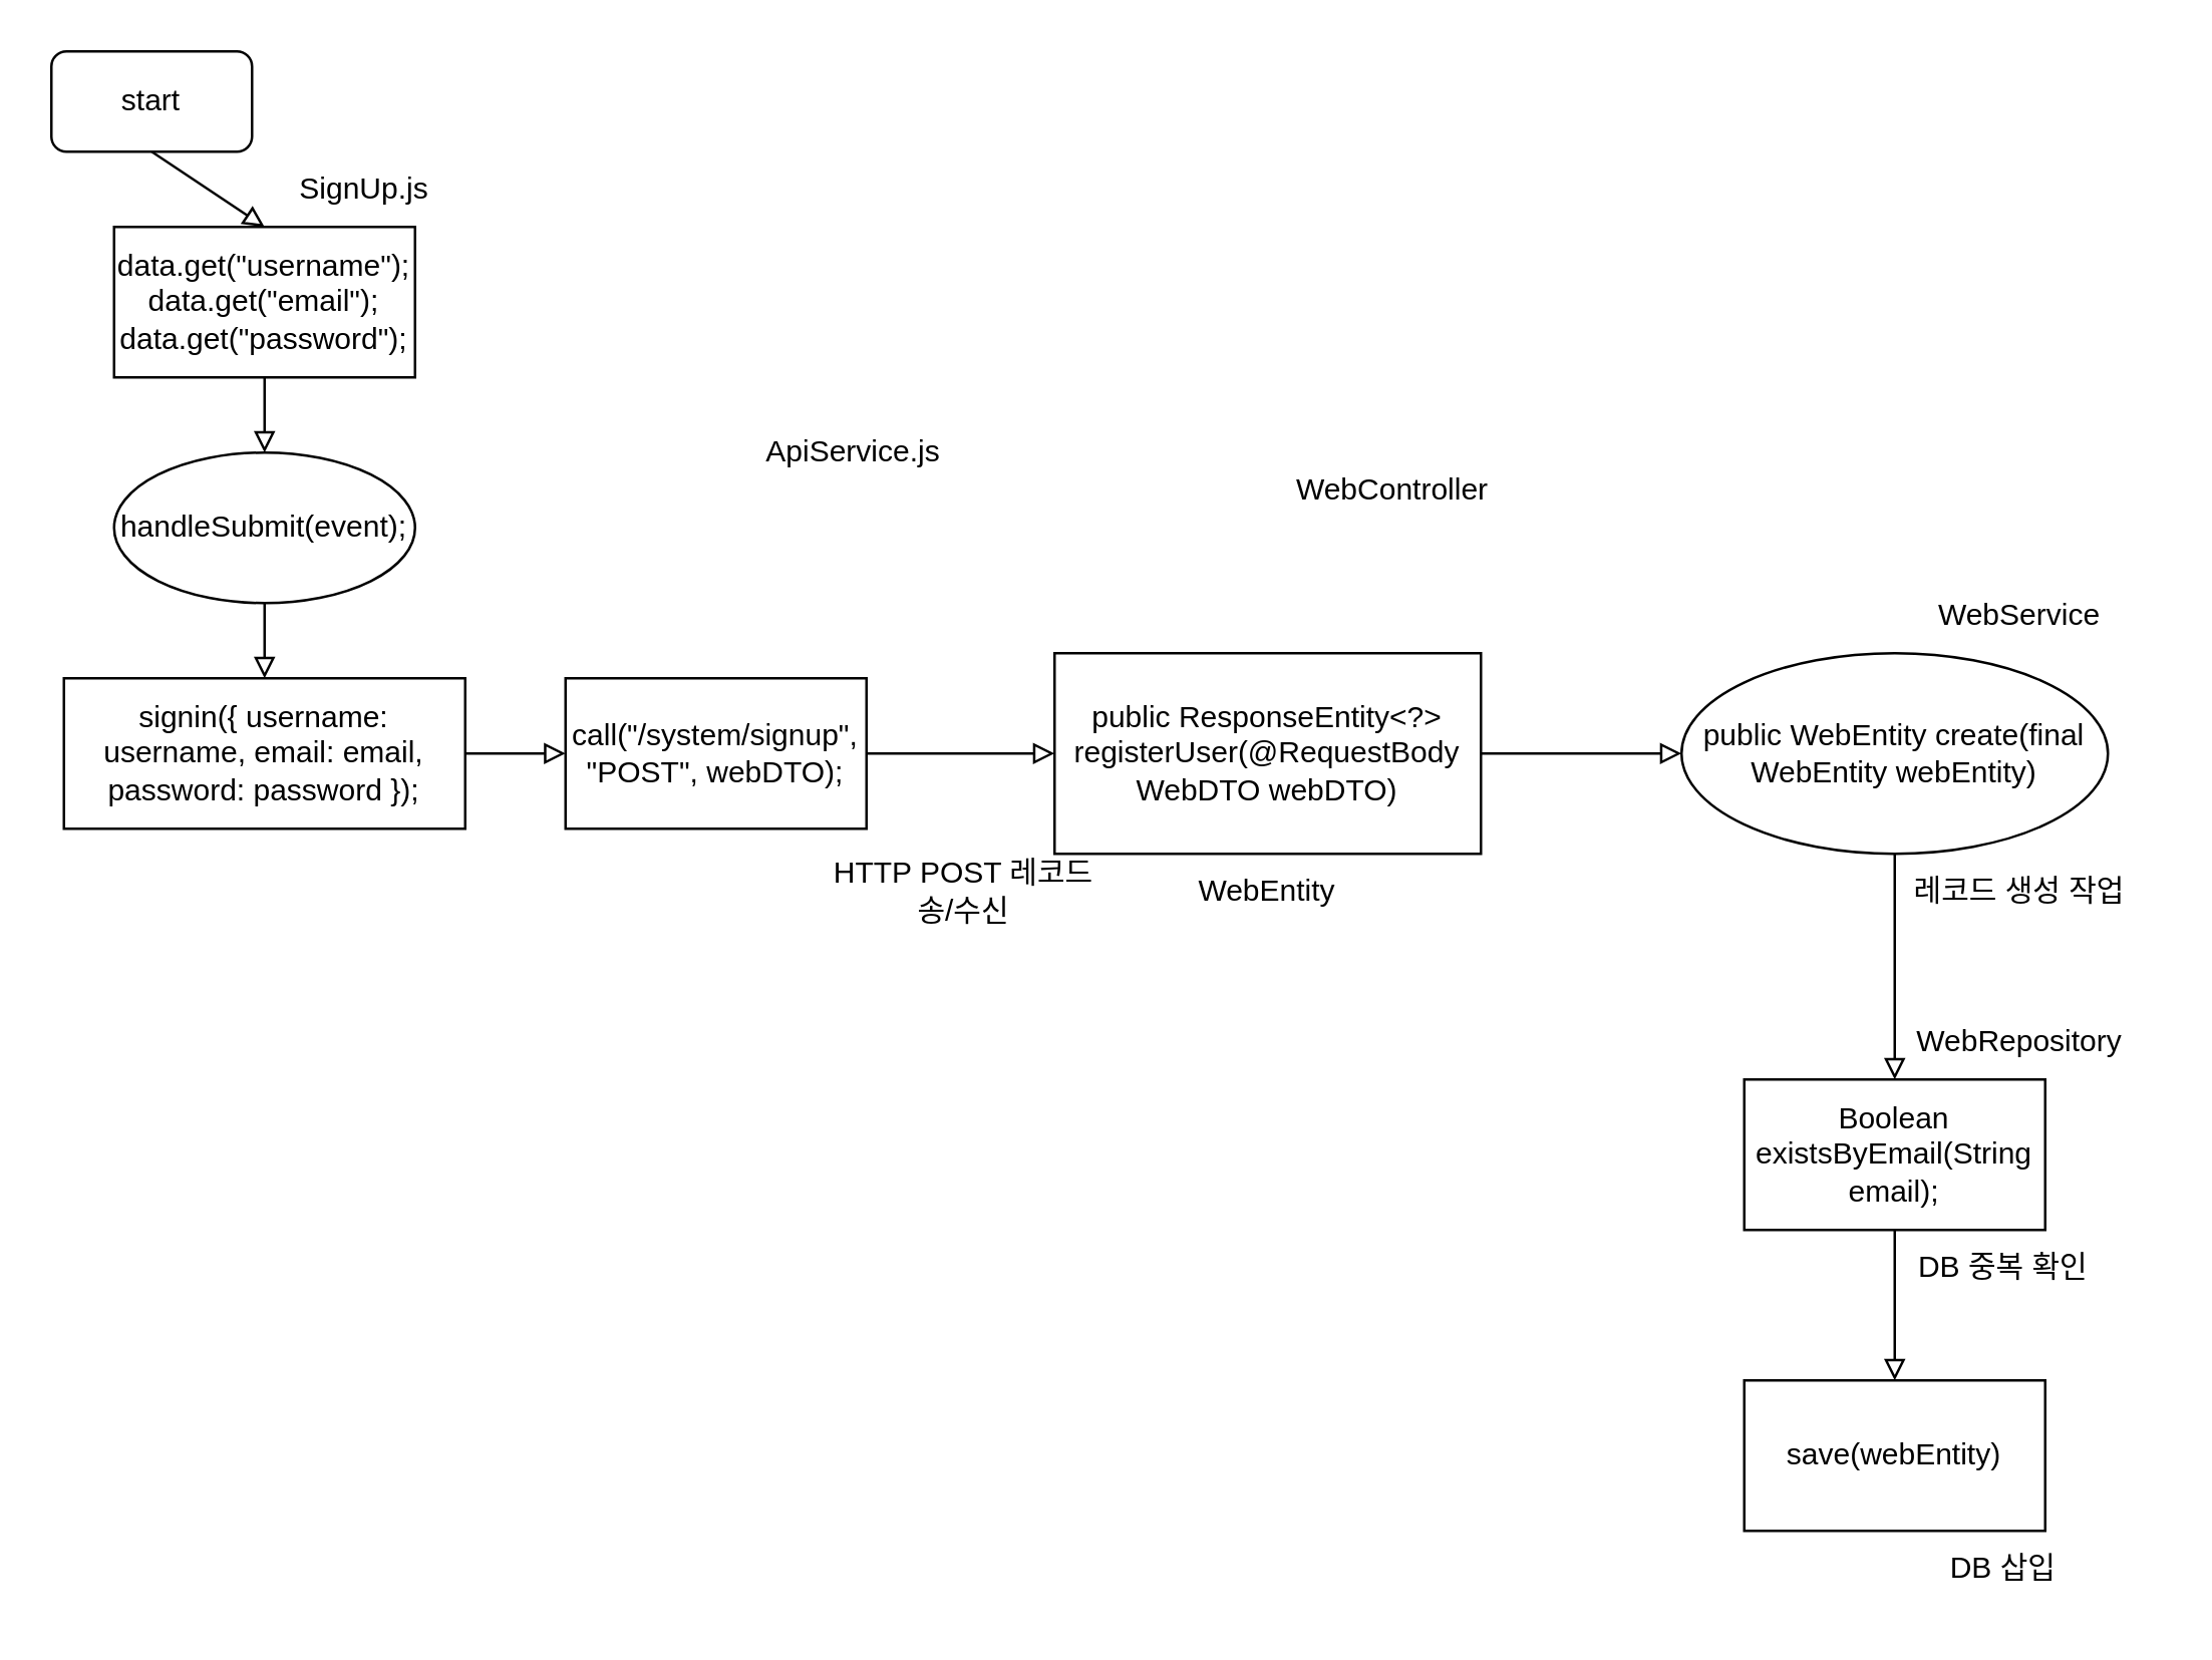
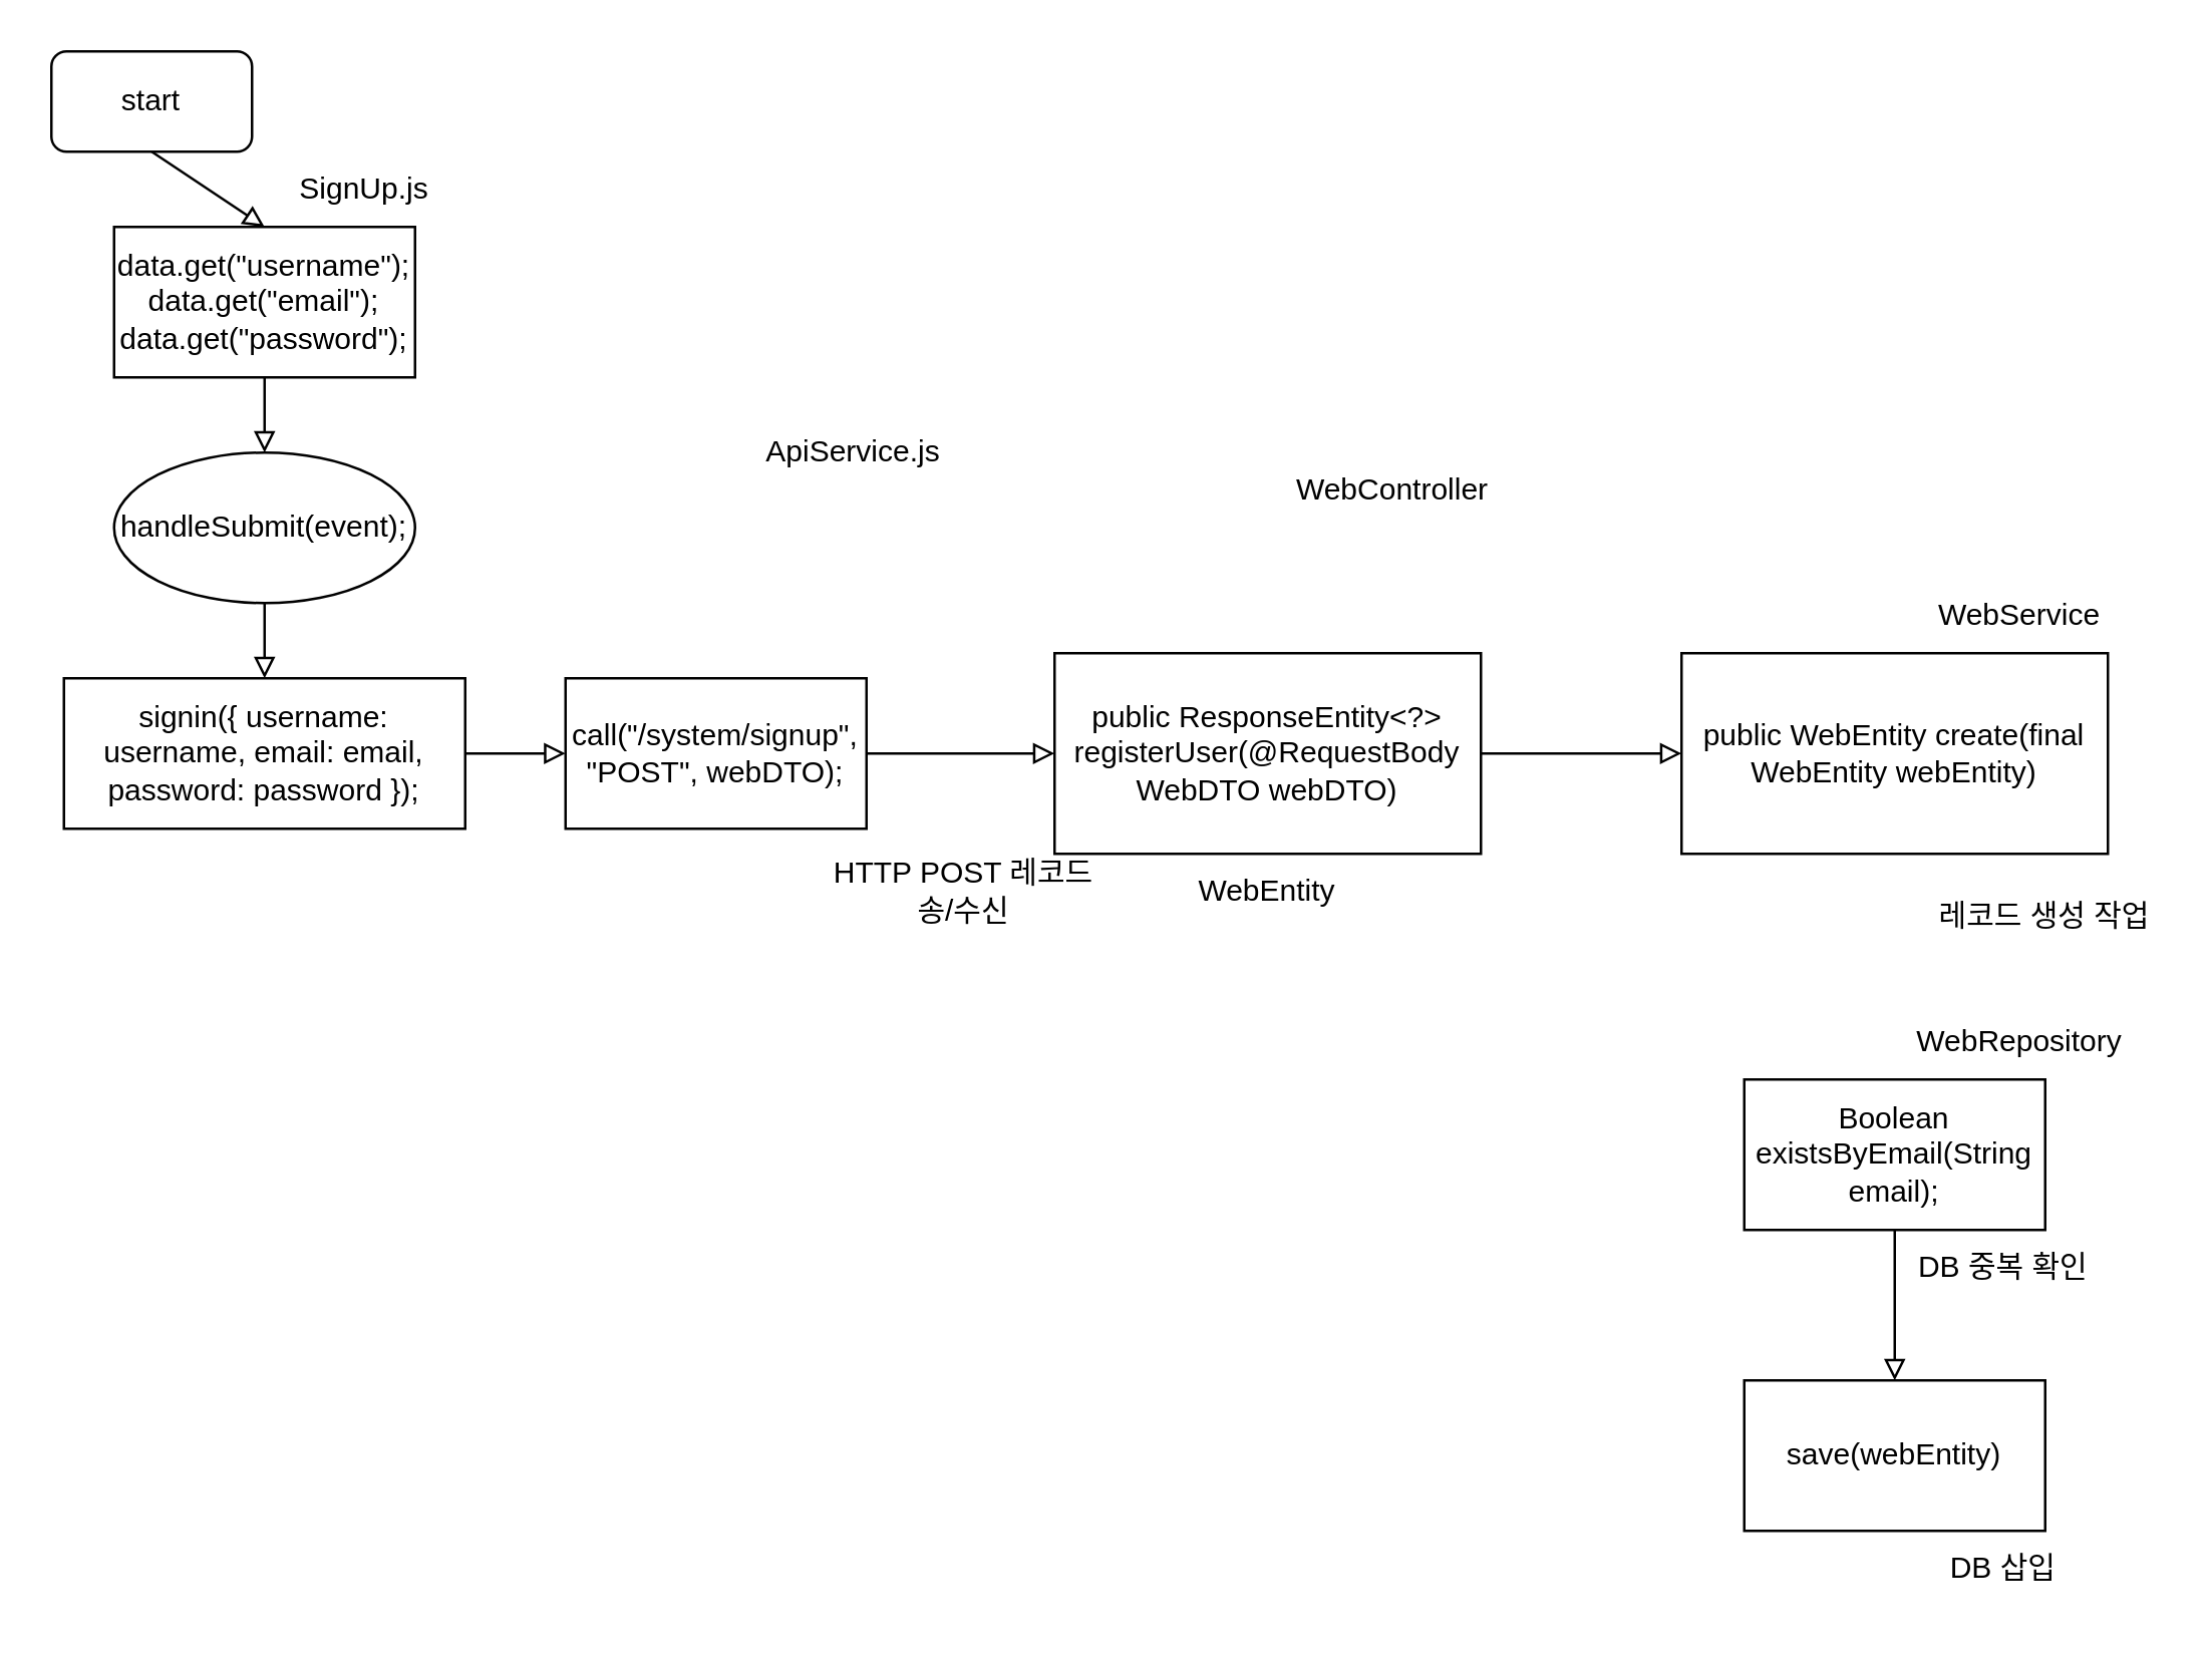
  <mxCell id="0" />
  <mxCell id="1" parent="0" />
  <mxCell id="2" value="start" style="rounded=1;whiteSpace=wrap;html=1;" vertex="1" parent="1"><mxGeometry x="20" y="20" width="80" height="40" as="geometry" /></mxCell>
  <mxCell id="3" value="data.get(&quot;username&quot;);&lt;br&gt;data.get(&quot;email&quot;);&lt;br&gt;data.get(&quot;password&quot;);" style="rounded=0;whiteSpace=wrap;html=1;" vertex="1" parent="1"><mxGeometry x="45" y="90" width="120" height="60" as="geometry" /></mxCell>
  <mxCell id="4" value="" style="endArrow=block;html=1;rounded=0;endFill=0;exitX=0.5;exitY=1;exitDx=0;exitDy=0;entryX=0.5;entryY=0;entryDx=0;entryDy=0;" edge="1" parent="1" source="2" target="3"><mxGeometry width="50" height="50" relative="1" as="geometry"><mxPoint x="205" y="130" as="sourcePoint" /><mxPoint x="325" y="130" as="targetPoint" /></mxGeometry></mxCell>
  <mxCell id="5" value="handleSubmit(event);" style="ellipse;whiteSpace=wrap;html=1;" vertex="1" parent="1"><mxGeometry x="45" y="180" width="120" height="60" as="geometry" /></mxCell>
  <mxCell id="6" value="" style="endArrow=block;html=1;rounded=0;endFill=0;exitX=0.5;exitY=1;exitDx=0;exitDy=0;entryX=0.5;entryY=0;entryDx=0;entryDy=0;" edge="1" parent="1" source="3" target="5"><mxGeometry width="50" height="50" relative="1" as="geometry"><mxPoint x="319" y="100" as="sourcePoint" /><mxPoint x="439" y="100" as="targetPoint" /></mxGeometry></mxCell>
  <mxCell id="7" value="" style="edgeStyle=none;rounded=0;orthogonalLoop=1;jettySize=auto;html=1;endArrow=block;endFill=0;" edge="1" parent="1" source="8" target="12"><mxGeometry relative="1" as="geometry" /></mxCell>
  <mxCell id="8" value="&lt;span style=&quot;text-align: left&quot;&gt;signin({ username: username, email: email, password: password });&lt;/span&gt;" style="rounded=0;whiteSpace=wrap;html=1;" vertex="1" parent="1"><mxGeometry y="270" width="160" height="60" as="geometry" x="25" /></mxCell>
  <mxCell id="9" value="" style="endArrow=block;html=1;rounded=0;endFill=0;exitX=0.5;exitY=1;exitDx=0;exitDy=0;entryX=0.5;entryY=0;entryDx=0;entryDy=0;" edge="1" parent="1" source="5" target="8"><mxGeometry width="50" height="50" relative="1" as="geometry"><mxPoint x="115" y="160" as="sourcePoint" /><mxPoint x="115" y="190" as="targetPoint" /></mxGeometry></mxCell>
  <mxCell id="10" value="SignUp.js" style="text;html=1;strokeColor=none;fillColor=none;align=center;verticalAlign=middle;whiteSpace=wrap;rounded=0;" vertex="1" parent="1"><mxGeometry x="115" y="60" width="60" height="30" as="geometry" /></mxCell>
  <mxCell id="11" value="" style="edgeStyle=none;rounded=0;orthogonalLoop=1;jettySize=auto;html=1;endArrow=block;endFill=0;" edge="1" parent="1" source="12" target="15"><mxGeometry relative="1" as="geometry" /></mxCell>
  <mxCell id="12" value="call(&quot;/system/signup&quot;, &quot;POST&quot;, webDTO);" style="whiteSpace=wrap;html=1;rounded=0;" vertex="1" parent="1"><mxGeometry x="225" y="270" width="120" height="60" as="geometry" /></mxCell>
  <mxCell id="13" value="ApiService.js" style="text;html=1;strokeColor=none;fillColor=none;align=center;verticalAlign=middle;whiteSpace=wrap;rounded=0;" vertex="1" parent="1"><mxGeometry x="310" y="165" width="60" height="30" as="geometry" /></mxCell>
  <mxCell id="14" value="" style="edgeStyle=none;rounded=0;orthogonalLoop=1;jettySize=auto;html=1;endArrow=block;endFill=0;" edge="1" parent="1" source="15" target="18"><mxGeometry relative="1" as="geometry" /></mxCell>
  <mxCell id="15" value="public ResponseEntity&amp;lt;?&amp;gt; registerUser(@RequestBody WebDTO webDTO)" style="whiteSpace=wrap;html=1;rounded=0;" vertex="1" parent="1"><mxGeometry x="420" y="260" width="170" height="80" as="geometry" /></mxCell>
  <mxCell id="16" value="WebController" style="text;html=1;strokeColor=none;fillColor=none;align=center;verticalAlign=middle;whiteSpace=wrap;rounded=0;" vertex="1" parent="1"><mxGeometry x="525" y="180" width="60" height="30" as="geometry" /></mxCell>
- <mxCell id="17" value="" style="edgeStyle=none;rounded=0;orthogonalLoop=1;jettySize=auto;html=1;endArrow=block;endFill=0;" edge="1" parent="1" source="18" target="20"><mxGeometry relative="1" as="geometry" /></mxCell>
- <mxCell id="18" value="public WebEntity create(final WebEntity webEntity)" style="ellipse;whiteSpace=wrap;html=1;" vertex="1" parent="1"><mxGeometry x="670" y="260" width="170" height="80" as="geometry" /></mxCell>
+ <mxCell id="18" value="public WebEntity create(final WebEntity webEntity)" style="whiteSpace=wrap;html=1;rounded=0;" vertex="1" parent="1"><mxGeometry x="670" y="260" width="170" height="80" as="geometry" /></mxCell>
  <mxCell id="19" value="WebService" style="text;html=1;strokeColor=none;fillColor=none;align=center;verticalAlign=middle;whiteSpace=wrap;rounded=0;" vertex="1" parent="1"><mxGeometry x="775" y="230" width="60" height="30" as="geometry" /></mxCell>
  <mxCell id="20" value="&lt;div&gt;Boolean existsByEmail(String email);&lt;br&gt;&lt;/div&gt;" style="whiteSpace=wrap;html=1;rounded=0;" vertex="1" parent="1"><mxGeometry x="695" y="430" width="120" height="60" as="geometry" /></mxCell>
  <mxCell id="21" value="WebRepository" style="text;html=1;strokeColor=none;fillColor=none;align=center;verticalAlign=middle;whiteSpace=wrap;rounded=0;" vertex="1" parent="1"><mxGeometry x="775" y="400" width="60" height="30" as="geometry" /></mxCell>
  <mxCell id="22" value="HTTP POST 레코드 송/수신" style="text;html=1;strokeColor=none;fillColor=none;align=center;verticalAlign=middle;whiteSpace=wrap;rounded=0;" vertex="1" parent="1"><mxGeometry x="329" y="340" width="110" height="30" as="geometry" /></mxCell>
  <mxCell id="23" value="WebEntity" style="text;html=1;strokeColor=none;fillColor=none;align=center;verticalAlign=middle;whiteSpace=wrap;rounded=0;" vertex="1" parent="1"><mxGeometry x="450" y="340" width="110" height="30" as="geometry" /></mxCell>
  <mxCell id="24" value="DB 중복 확인" style="text;html=1;strokeColor=none;fillColor=none;align=center;verticalAlign=middle;whiteSpace=wrap;rounded=0;" vertex="1" parent="1"><mxGeometry x="742" y="490" width="113" height="30" as="geometry" /></mxCell>
- <mxCell id="25" value="레코드 생성 작업" style="text;html=1;strokeColor=none;fillColor=none;align=center;verticalAlign=middle;whiteSpace=wrap;rounded=0;" vertex="1" parent="1"><mxGeometry x="750" y="340" width="110" height="30" as="geometry" /></mxCell>
+ <mxCell id="25" value="레코드 생성 작업" style="text;html=1;strokeColor=none;fillColor=none;align=center;verticalAlign=middle;whiteSpace=wrap;rounded=0;" vertex="1" parent="1"><mxGeometry x="760" y="350" width="110" height="30" as="geometry" /></mxCell>
  <mxCell id="26" value="" style="edgeStyle=none;rounded=0;orthogonalLoop=1;jettySize=auto;html=1;endArrow=block;endFill=0;exitX=0.5;exitY=1;exitDx=0;exitDy=0;" edge="1" parent="1" source="20"><mxGeometry relative="1" as="geometry"><mxPoint x="765" y="350" as="sourcePoint" /><mxPoint x="755" y="550" as="targetPoint" /></mxGeometry></mxCell>
  <mxCell id="27" value="&lt;div&gt;save(webEntity)&lt;br&gt;&lt;/div&gt;" style="whiteSpace=wrap;html=1;rounded=0;" vertex="1" parent="1"><mxGeometry x="695" y="550" width="120" height="60" as="geometry" /></mxCell>
  <mxCell id="28" value="DB 삽입" style="text;html=1;strokeColor=none;fillColor=none;align=center;verticalAlign=middle;whiteSpace=wrap;rounded=0;" vertex="1" parent="1"><mxGeometry x="742" y="610" width="113" height="30" as="geometry" /></mxCell>
